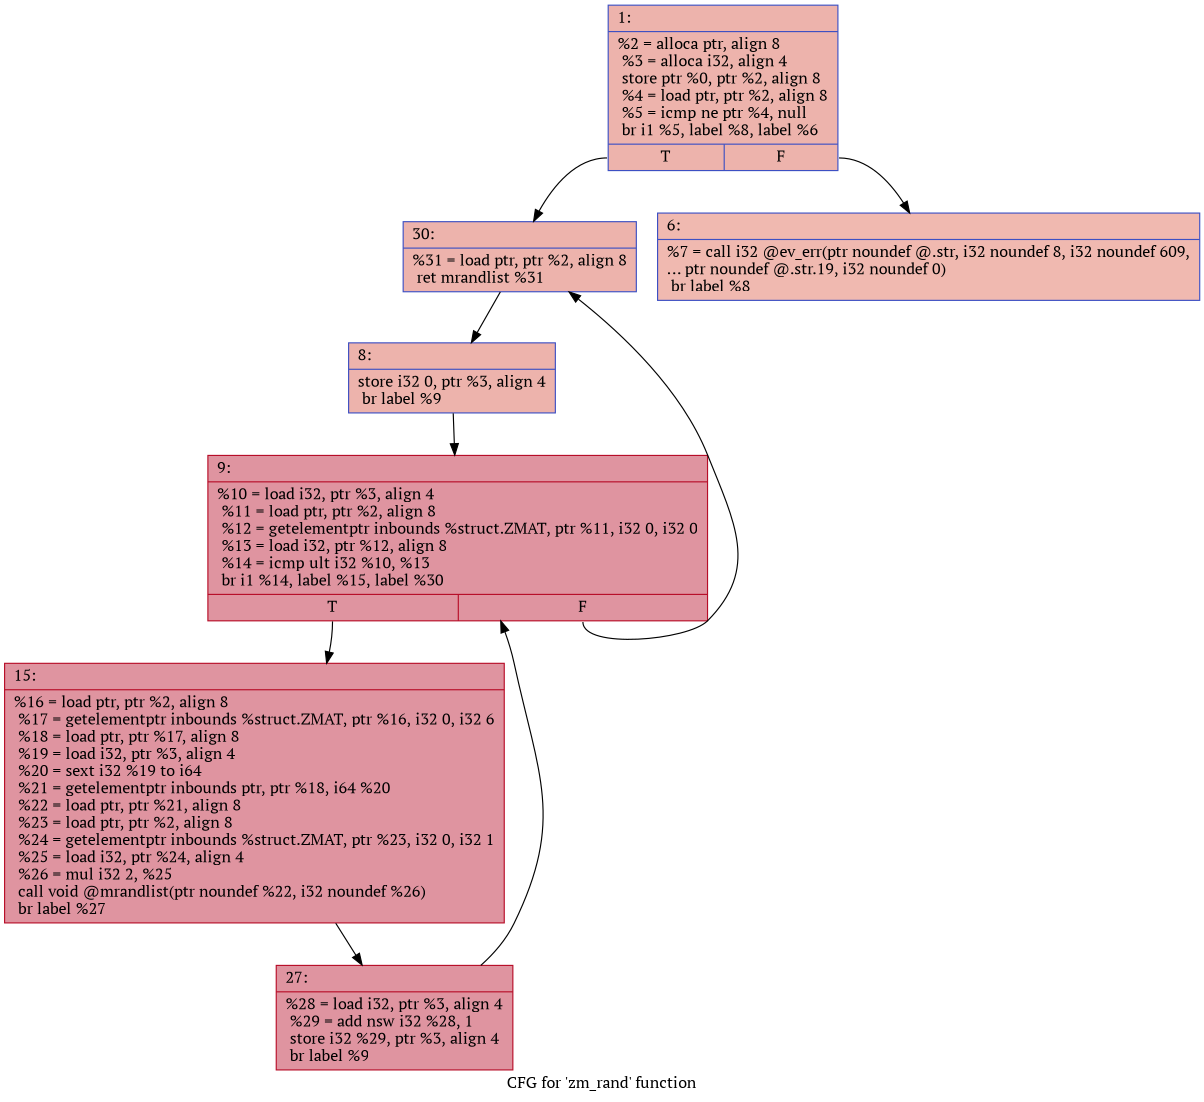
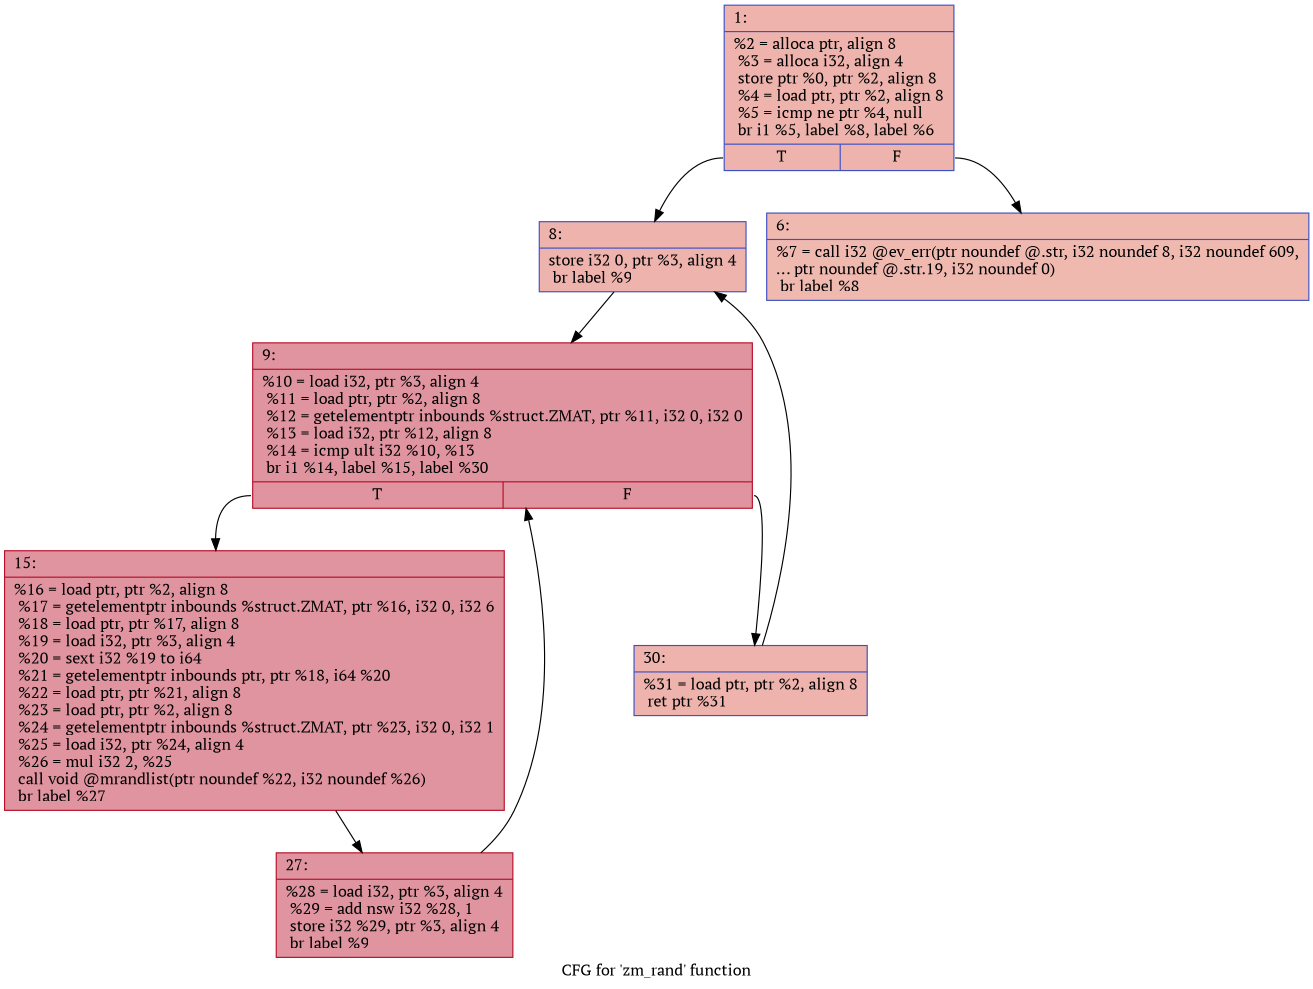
  digraph {
    fontname="PT Serif"
    label="CFG for 'zm_rand' function"
    node [color="#3d50c3ff" fillcolor="#d6524470" fontname="PT Serif" shape=record style=filled]
    edge [fontname="PT Serif"]
    n1 [label="{1:\l|  %2 = alloca ptr, align 8\l  %3 = alloca i32, align 4\l  store ptr %0, ptr %2, align 8\l  %4 = load ptr, ptr %2, align 8\l  %5 = icmp ne ptr %4, null\l  br i1 %5, label %8, label %6\l|{<s0>T|<s1>F}}"]
    n2 [label="{8:\l|  store i32 0, ptr %3, align 4\l  br label %9\l}"]
    n3 [fillcolor="#de614d70" label="{6:\l|  %7 = call i32 @ev_err(ptr noundef @.str, i32 noundef 8, i32 noundef 609,\l... ptr noundef @.str.19, i32 noundef 0)\l  br label %8\l}"]
    n4 [color="#b70d28ff" fillcolor="#b70d2870" label="{9:\l|  %10 = load i32, ptr %3, align 4\l  %11 = load ptr, ptr %2, align 8\l  %12 = getelementptr inbounds %struct.ZMAT, ptr %11, i32 0, i32 0\l  %13 = load i32, ptr %12, align 8\l  %14 = icmp ult i32 %10, %13\l  br i1 %14, label %15, label %30\l|{<s0>T|<s1>F}}"]
    n5 [color="#b70d28ff" fillcolor="#b70d2870" label="{15:\l|  %16 = load ptr, ptr %2, align 8\l  %17 = getelementptr inbounds %struct.ZMAT, ptr %16, i32 0, i32 6\l  %18 = load ptr, ptr %17, align 8\l  %19 = load i32, ptr %3, align 4\l  %20 = sext i32 %19 to i64\l  %21 = getelementptr inbounds ptr, ptr %18, i64 %20\l  %22 = load ptr, ptr %21, align 8\l  %23 = load ptr, ptr %2, align 8\l  %24 = getelementptr inbounds %struct.ZMAT, ptr %23, i32 0, i32 1\l  %25 = load i32, ptr %24, align 4\l  %26 = mul i32 2, %25\l  call void @mrandlist(ptr noundef %22, i32 noundef %26)\l  br label %27\l}"]
-   n6 [label="{30:\l|  %31 = load ptr, ptr %2, align 8\l  ret mrandlist %31\l}"]
+   n6 [label="{30:\l|  %31 = load ptr, ptr %2, align 8\l  ret ptr %31\l}"]
    n7 [color="#b70d28ff" fillcolor="#b70d2870" label="{27:\l|  %28 = load i32, ptr %3, align 4\l  %29 = add nsw i32 %28, 1\l  store i32 %29, ptr %3, align 4\l  br label %9\l}"]
-   n1 -> n6 [tailport=s0]
+   n1 -> n2 [tailport=s0]
    n1 -> n3 [tailport=s1]
    n2 -> n4
    n4 -> n5 [tailport=s0]
    n4 -> n6 [tailport=s1]
    n5 -> n7
    n6 -> n2
    n7 -> n4
  }
